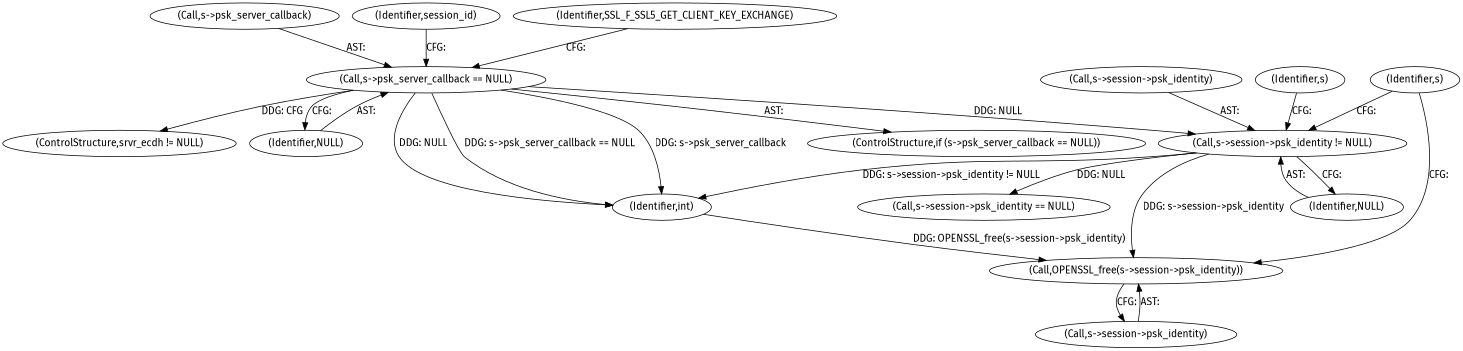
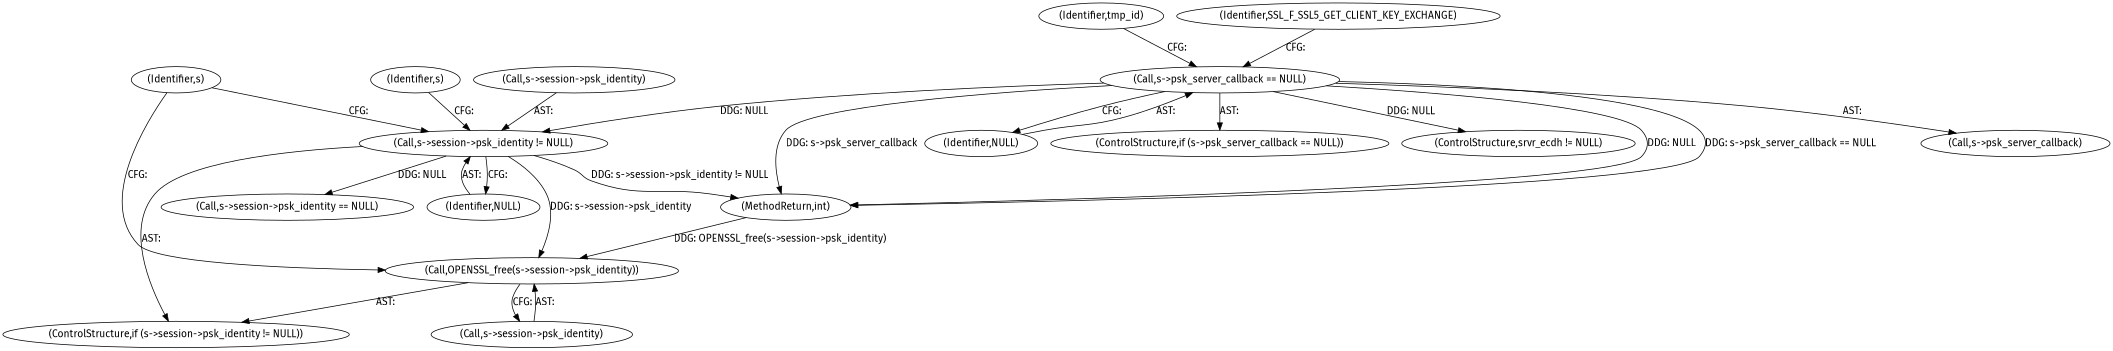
  digraph {
    fontname="Fira Sans"
    node [fontname="Fira Sans"]
    edge [fontname="Fira Sans"]
    n1 [label="(Call,OPENSSL_free(s->session->psk_identity))"]
+   n2 [label="(ControlStructure,if (s->session->psk_identity != NULL))"]
    n3 [label="(Call,s->session->psk_identity)"]
-   n4 [label="(Identifier,int)"]
+   n4 [label="(MethodReturn,int)"]
    n5 [label="(Call,s->session->psk_identity != NULL)"]
    n6 [label="(Identifier,NULL)"]
    n7 [label="(Call,s->session->psk_identity == NULL)"]
    n8 [label="(Call,s->psk_server_callback == NULL)"]
    n9 [label="(ControlStructure,if (s->psk_server_callback == NULL))"]
    n10 [label="(ControlStructure,srvr_ecdh != NULL)"]
    n11 [label="(Identifier,NULL)"]
    n12 [label="(Identifier,s)"]
    n13 [label="(Call,s->psk_server_callback)"]
-   n14 [label="(Identifier,session_id)"]
+   n14 [label="(Identifier,tmp_id)"]
    n15 [label="(Identifier,SSL_F_SSL5_GET_CLIENT_KEY_EXCHANGE)"]
    n16 [label="(Identifier,s)"]
    n17 [label="(Call,s->session->psk_identity)"]
+   n1 -> n2 [label="AST: "]
    n1 -> n3 [label="CFG: "]
    n3 -> n1 [label="AST: "]
    n4 -> n1 [label="DDG: OPENSSL_free(s->session->psk_identity)"]
    n5 -> n1 [label="DDG: s->session->psk_identity"]
+   n5 -> n2 [label="AST: "]
    n5 -> n4 [label="DDG: s->session->psk_identity != NULL"]
    n5 -> n6 [label="CFG: "]
    n5 -> n7 [label="DDG: NULL"]
    n6 -> n5 [label="AST: "]
    n8 -> n4 [label="DDG: s->psk_server_callback"]
    n8 -> n4 [label="DDG: NULL"]
    n8 -> n4 [label="DDG: s->psk_server_callback == NULL"]
    n8 -> n5 [label="DDG: NULL"]
    n8 -> n9 [label="AST: "]
-   n8 -> n10 [label="DDG: CFG"]
+   n8 -> n10 [label="DDG: NULL"]
    n8 -> n11 [label="CFG: "]
    n11 -> n8 [label="AST: "]
    n12 -> n5 [label="CFG: "]
-   n13 -> n8 [label="AST: "]
+   n8 -> n13 [label="AST: "]
    n14 -> n8 [label="CFG: "]
    n15 -> n8 [label="CFG: "]
    n16 -> n1 [label="CFG: "]
    n16 -> n5 [label="CFG: "]
    n17 -> n5 [label="AST: "]
  }
